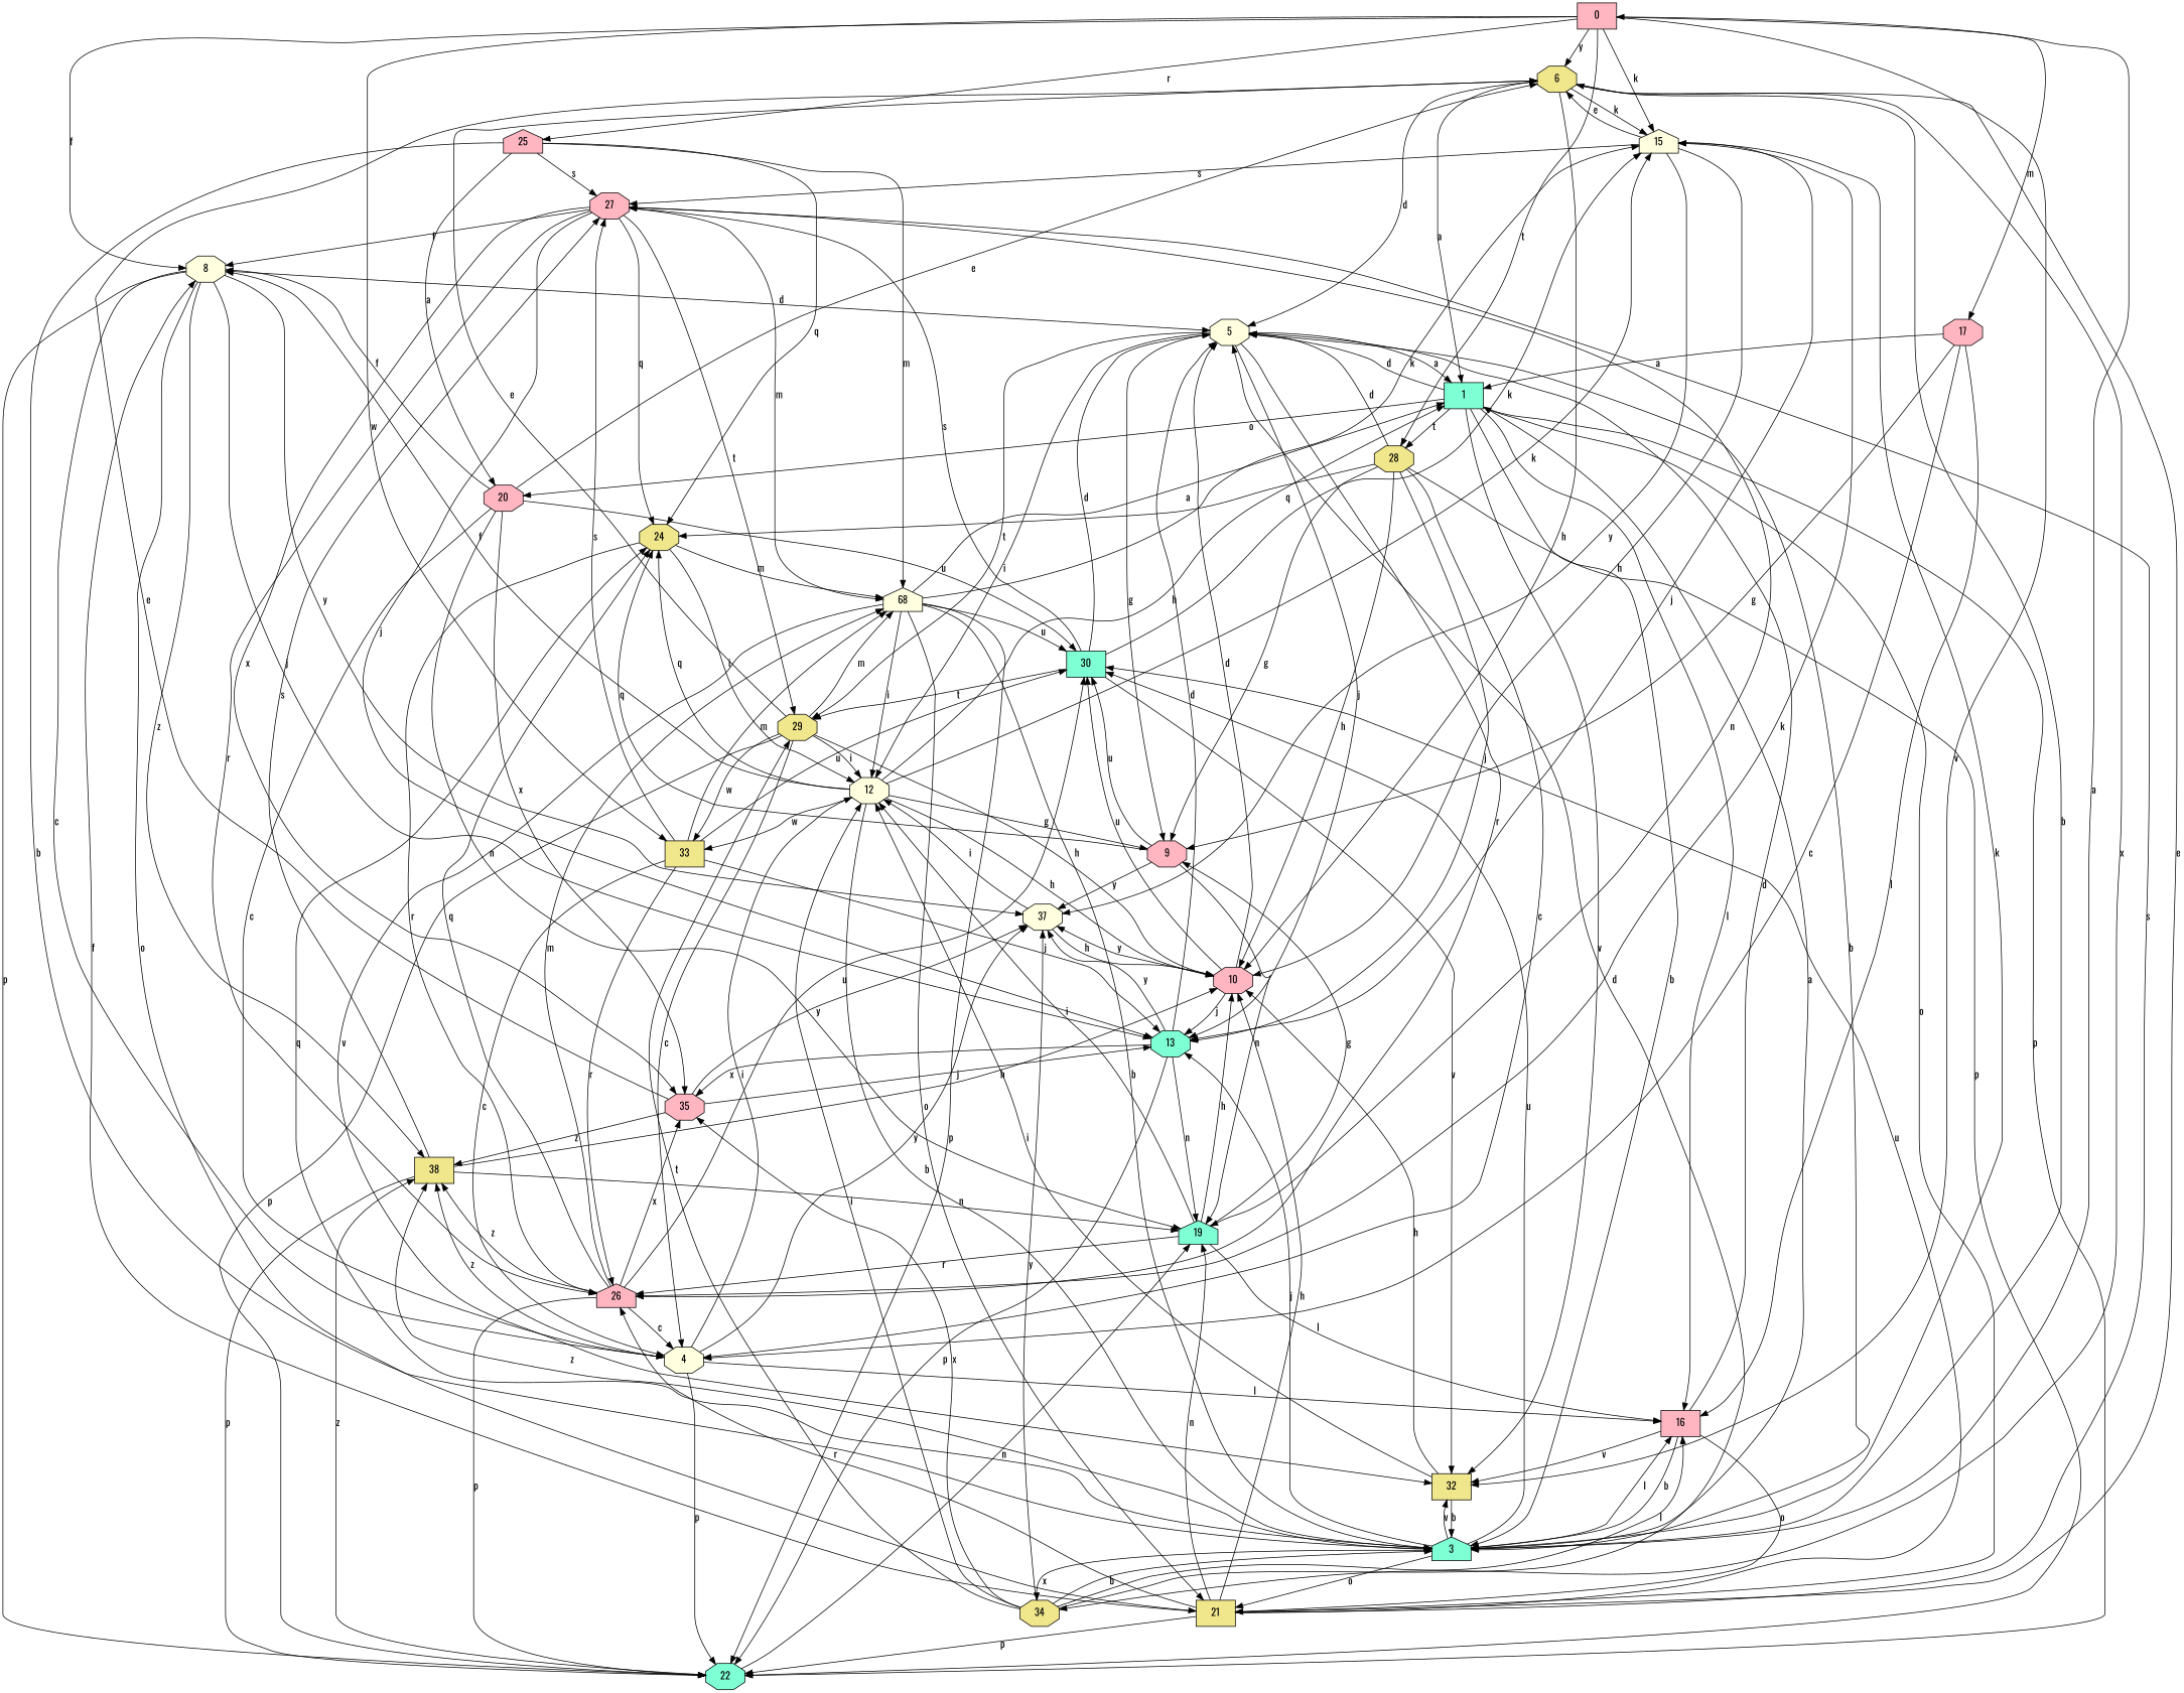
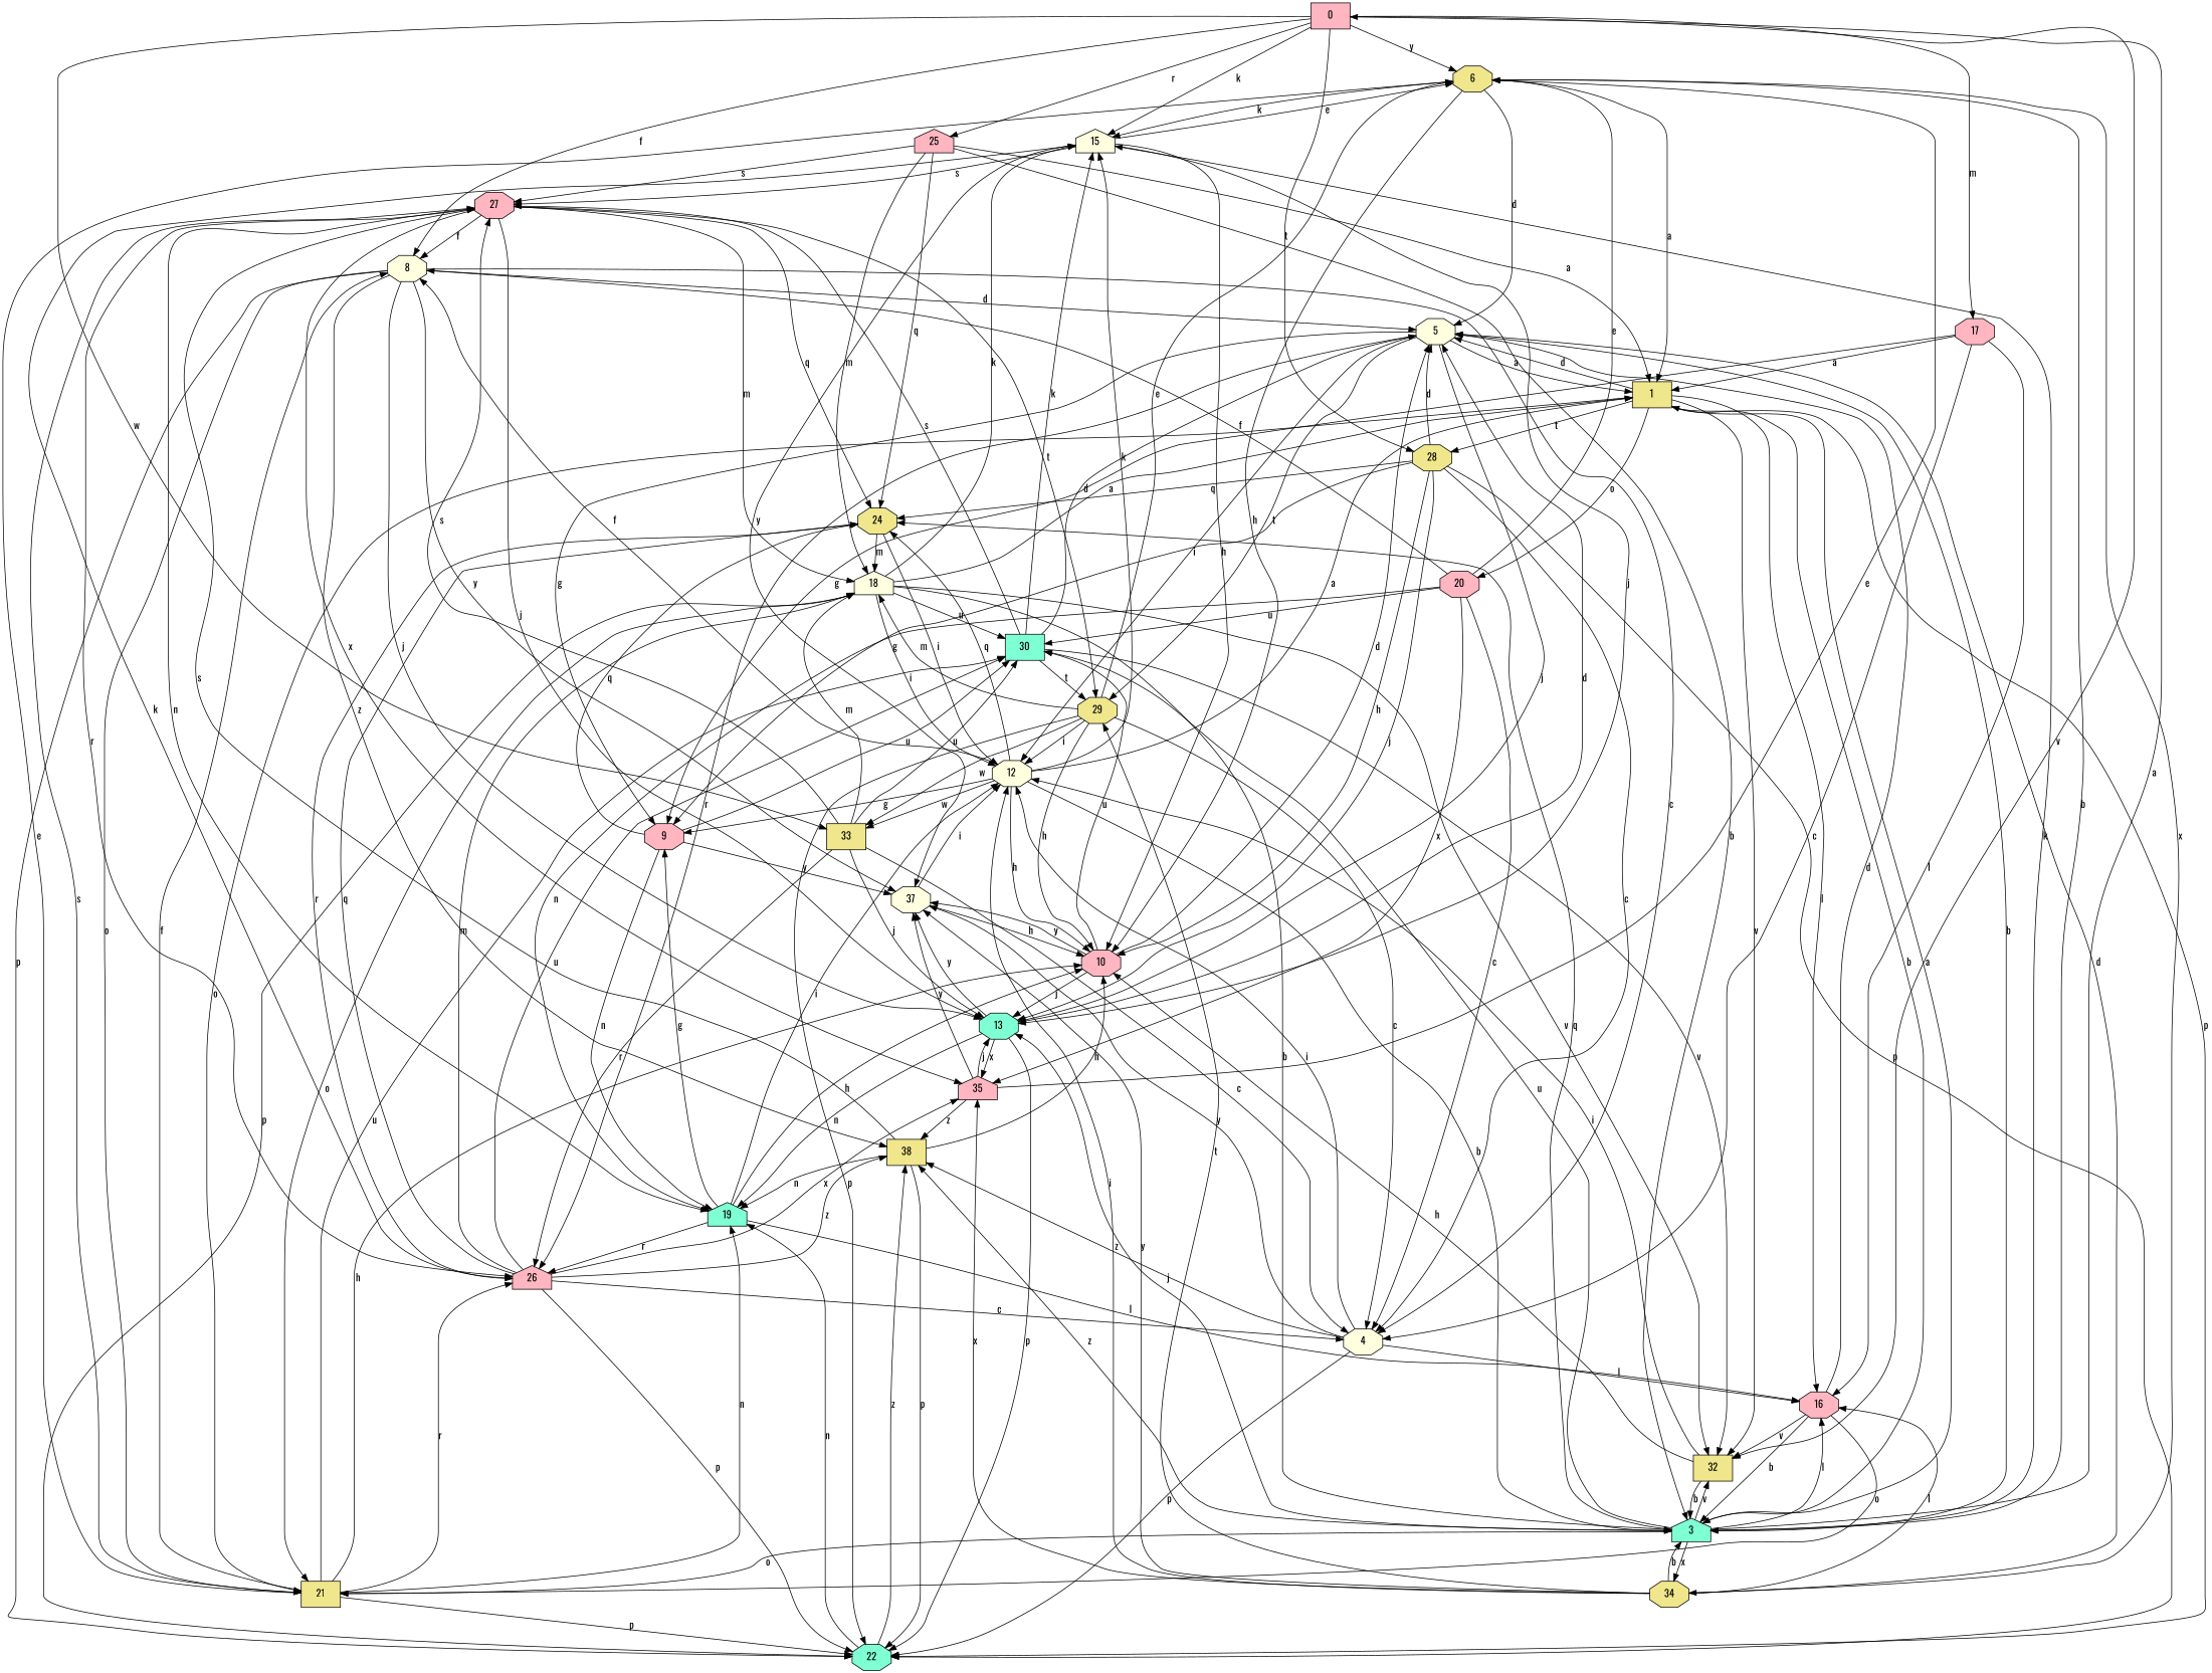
  strict digraph {
    fontname=Oswald
    node [fillcolor=lightpink fontname=Oswald shape=octagon style=filled]
    edge [fontname=Oswald]
    0 [shape=box]
    6 [fillcolor=khaki]
    8 [fillcolor=lightyellow]
    15 [fillcolor=lightyellow shape=house]
    17
    25 [shape=house]
    28 [fillcolor=khaki]
    32 [fillcolor=khaki shape=box]
    33 [fillcolor=khaki shape=box]
-   1 [fillcolor=aquamarine shape=box]
+   1 [fillcolor=khaki shape=box]
    3 [fillcolor=aquamarine shape=house]
    5 [fillcolor=lightyellow]
    34 [fillcolor=khaki]
    10
    21 [fillcolor=khaki shape=box]
    22 [fillcolor=aquamarine]
    13 [fillcolor=aquamarine]
    38 [fillcolor=khaki shape=box]
    4 [fillcolor=lightyellow]
    37 [fillcolor=lightyellow]
    27
-   16 [shape=box]
+   16
    9
    24 [fillcolor=khaki]
-   18 [fillcolor=lightyellow shape=house label=68]
+   18 [fillcolor=lightyellow shape=house]
    12 [fillcolor=lightyellow]
    30 [fillcolor=aquamarine shape=box]
    26 [shape=house]
    20
    29 [fillcolor=khaki]
    19 [fillcolor=aquamarine shape=house]
-   35
+   35 [shape=house]
    0 -> 6 [label=y]
    0 -> 8 [label=f]
    0 -> 15 [label=k]
    0 -> 17 [label=m]
    0 -> 25 [label=r]
    0 -> 28 [label=t]
    0 -> 32 [label=v]
    0 -> 33 [label=w]
    6 -> 15 [label=k]
    6 -> 1 [label=a]
    6 -> 3 [label=b]
    6 -> 5 [label=d]
    6 -> 34 [label=x]
    6 -> 10 [label=h]
    8 -> 5 [label=d]
    8 -> 21 [label=o]
    8 -> 22 [label=p]
    8 -> 13 [label=j]
    8 -> 38 [label=z]
    8 -> 4 [label=c]
    8 -> 37 [label=y]
    15 -> 6 [label=e]
    15 -> 10 [label=h]
    15 -> 13 [label=j]
    15 -> 37 [label=y]
    15 -> 27 [label=s]
    17 -> 1 [label=a]
    17 -> 4 [label=c]
    17 -> 16 [label=l]
    17 -> 9 [label=g]
-   25 -> 20 [label=a]
+   25 -> 1 [label=a]
    25 -> 3 [label=b]
    25 -> 27 [label=s]
    25 -> 24 [label=q]
    25 -> 18 [label=m]
    28 -> 5 [label=d]
    28 -> 10 [label=h]
    28 -> 22 [label=p]
    28 -> 13 [label=j]
    28 -> 4 [label=c]
    28 -> 9 [label=g]
    28 -> 24 [label=q]
    32 -> 3 [label=b]
    32 -> 10 [label=h]
    32 -> 12 [label=i]
    33 -> 13 [label=j]
    33 -> 4 [label=c]
    33 -> 27 [label=s]
    33 -> 18 [label=m]
    33 -> 30 [label=u]
    33 -> 26 [label=r]
    1 -> 28 [label=t]
    1 -> 32 [label=v]
    1 -> 3 [label=b]
    1 -> 5 [label=d]
    1 -> 21 [label=o]
    1 -> 22 [label=p]
    1 -> 16 [label=l]
    1 -> 20 [label=o]
    3 -> 0 [label=a]
    3 -> 15 [label=k]
    3 -> 32 [label=v]
    3 -> 1 [label=a]
    3 -> 34 [label=x]
    3 -> 21 [label=o]
    3 -> 13 [label=j]
    3 -> 38 [label=z]
    3 -> 16 [label=l]
    3 -> 24 [label=q]
    3 -> 30 [label=u]
    5 -> 1 [label=a]
    5 -> 3 [label=b]
    5 -> 13 [label=j]
    5 -> 9 [label=g]
    5 -> 12 [label=i]
    5 -> 26 [label=r]
    5 -> 29 [label=t]
    34 -> 3 [label=b]
    34 -> 5 [label=d]
    34 -> 37 [label=y]
    34 -> 16 [label=l]
    34 -> 12 [label=i]
    34 -> 29 [label=t]
    34 -> 35 [label=x]
    10 -> 5 [label=d]
    10 -> 13 [label=j]
    10 -> 37 [label=y]
    10 -> 30 [label=u]
    21 -> 6 [label=e]
    21 -> 8 [label=f]
    21 -> 10 [label=h]
    21 -> 22 [label=p]
    21 -> 27 [label=s]
    21 -> 30 [label=u]
    21 -> 26 [label=r]
    21 -> 19 [label=n]
    22 -> 38 [label=z]
    22 -> 19 [label=n]
    13 -> 5 [label=d]
    13 -> 22 [label=p]
    13 -> 37 [label=y]
    13 -> 19 [label=n]
    13 -> 35 [label=x]
    38 -> 10 [label=h]
    38 -> 22 [label=p]
    38 -> 27 [label=s]
    38 -> 19 [label=n]
    4 -> 22 [label=p]
    4 -> 38 [label=z]
    4 -> 37 [label=y]
    4 -> 16 [label=l]
    4 -> 12 [label=i]
    37 -> 10 [label=h]
    37 -> 12 [label=i]
    27 -> 8 [label=f]
    27 -> 13 [label=j]
    27 -> 24 [label=q]
    27 -> 18 [label=m]
    27 -> 26 [label=r]
    27 -> 29 [label=t]
    27 -> 19 [label=n]
    27 -> 35 [label=x]
    16 -> 32 [label=v]
    16 -> 3 [label=b]
    16 -> 5 [label=d]
    16 -> 21 [label=o]
    9 -> 37 [label=y]
    9 -> 24 [label=q]
    9 -> 30 [label=u]
    9 -> 19 [label=n]
    24 -> 18 [label=m]
    24 -> 12 [label=i]
    24 -> 26 [label=r]
    18 -> 15 [label=k]
    18 -> 32 [label=v]
    18 -> 1 [label=a]
    18 -> 3 [label=b]
    18 -> 21 [label=o]
    18 -> 22 [label=p]
    18 -> 12 [label=i]
    18 -> 30 [label=u]
    12 -> 8 [label=f]
    12 -> 15 [label=k]
    12 -> 33 [label=w]
-   12 -> 1 [label=h]
+   12 -> 1 [label=a]
    12 -> 3 [label=b]
    12 -> 10 [label=h]
    12 -> 9 [label=g]
    12 -> 24 [label=q]
    30 -> 15 [label=k]
    30 -> 32 [label=v]
    30 -> 5 [label=d]
    30 -> 27 [label=s]
    30 -> 29 [label=t]
    26 -> 15 [label=k]
    26 -> 22 [label=p]
    26 -> 38 [label=z]
    26 -> 4 [label=c]
    26 -> 24 [label=q]
    26 -> 18 [label=m]
    26 -> 30 [label=u]
    26 -> 35 [label=x]
    20 -> 6 [label=e]
    20 -> 8 [label=f]
    20 -> 4 [label=c]
    20 -> 30 [label=u]
    20 -> 19 [label=n]
    20 -> 35 [label=x]
    29 -> 6 [label=e]
    29 -> 33 [label=w]
    29 -> 10 [label=h]
    29 -> 22 [label=p]
    29 -> 4 [label=c]
    29 -> 18 [label=m]
    29 -> 12 [label=i]
    19 -> 10 [label=h]
    19 -> 16 [label=l]
    19 -> 9 [label=g]
    19 -> 12 [label=i]
    19 -> 26 [label=r]
    35 -> 6 [label=e]
    35 -> 13 [label=j]
    35 -> 38 [label=z]
    35 -> 37 [label=y]
  }
